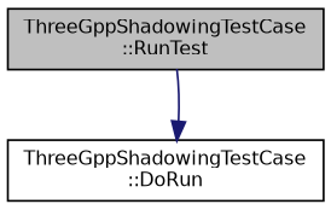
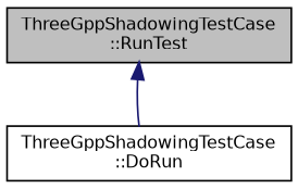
  digraph {
    rankdir=TB
    node [color=black fontname=Helvetica fontsize=10 shape=record style=filled]
    n1 [fillcolor=grey75 fontcolor=black height=0.2 label="ThreeGppShadowingTestCase\l::RunTest" width=0.4]
    n2 [fillcolor=white height=0.2 label="ThreeGppShadowingTestCase\l::DoRun" width=0.4]
-   n2 -> n1 [color=midnightblue dir=back fontname=Helvetica fontsize=10 labelfontname=Helvetica labelfontsize=10 style=solid]
+   n1 -> n2 [color=midnightblue dir=back fontname=Helvetica fontsize=10 labelfontname=Helvetica labelfontsize=10 style=solid]
  }
